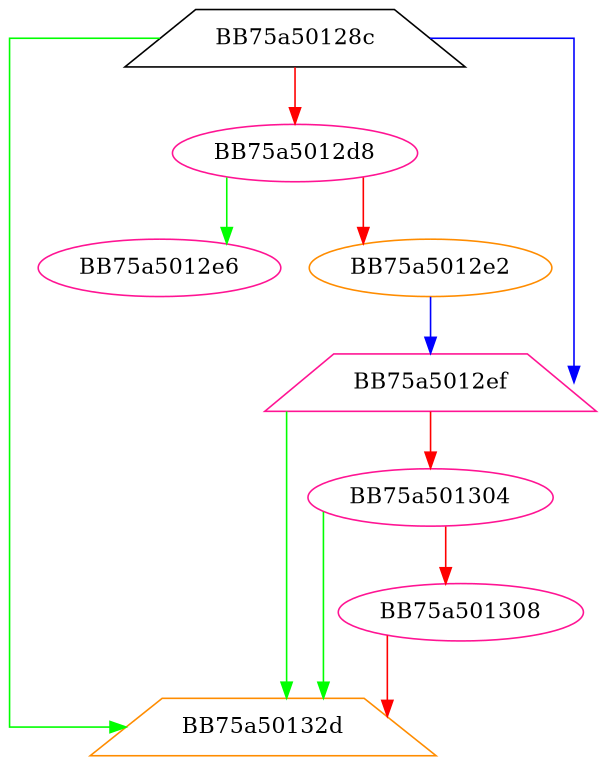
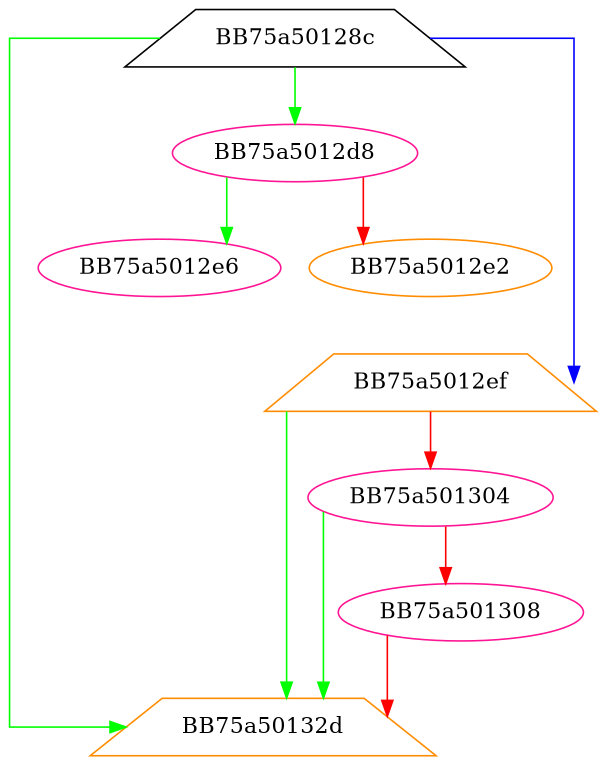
  digraph {
    splines=ortho
    node [color=deeppink shape=ellipse]
    edge [color=red]
    BB75a50128c [color=black shape=trapezium]
    BB75a50132d [color=darkorange shape=trapezium]
    BB75a5012d8
-   BB75a5012ef [shape=trapezium]
+   BB75a5012ef [color=darkorange shape=trapezium]
    BB75a5012e6
    BB75a5012e2 [color=darkorange]
    n7 [label=BB75a501304]
    BB75a501308
    BB75a50128c -> BB75a50132d [color=green]
-   BB75a50128c -> BB75a5012d8
+   BB75a50128c -> BB75a5012d8 [color=green]
    BB75a50128c -> BB75a5012ef [color=blue]
    BB75a5012d8 -> BB75a5012e6 [color=green]
    BB75a5012d8 -> BB75a5012e2
    BB75a5012ef -> BB75a50132d [color=green]
    BB75a5012ef -> n7
-   BB75a5012e2 -> BB75a5012ef [color=blue]
    n7 -> BB75a50132d [color=green]
    n7 -> BB75a501308
    BB75a501308 -> BB75a50132d
  }
